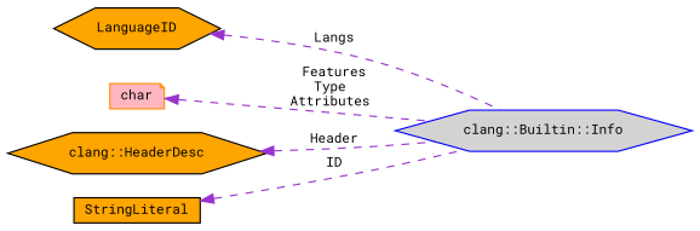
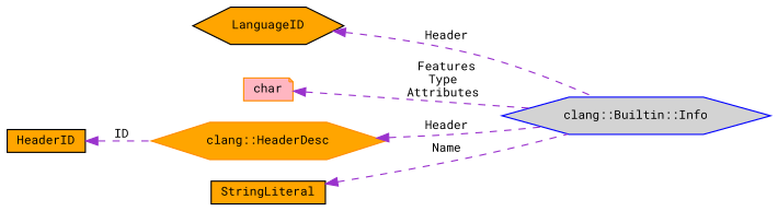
  digraph {
    fontname="Roboto Mono"
    rankdir=LR
    node [color=black fillcolor=orange fontname="Roboto Mono" fontsize=10 shape=hexagon style=filled]
    edge [color=darkorchid3 dir=back fontname="Roboto Mono" fontsize=10 labelfontname=Helvetica labelfontsize=10 style=dashed]
    n1 [color=blue fillcolor=lightgrey fontcolor=black height=0.2 label="clang::Builtin::Info" width=0.4]
    n2 [height=0.2 label=LanguageID width=0.4]
    n3 [color=darkorange fillcolor=lightpink height=0.2 label=char shape=note width=0.4]
-   n4 [height=0.2 label="clang::HeaderDesc" width=0.4]
+   n4 [color=darkorange height=0.2 label="clang::HeaderDesc" width=0.4]
+   n5 [height=0.2 label=HeaderID shape=box width=0.4]
    n6 [height=0.2 label=StringLiteral shape=box width=0.4]
-   n2 -> n1 [label=" Langs"]
+   n2 -> n1 [label=" Header"]
    n3 -> n1 [label=" Features\nType\nAttributes"]
    n4 -> n1 [label=" Header"]
-   n6 -> n1 [label=" ID"]
+   n5 -> n4 [label=" ID"]
+   n6 -> n1 [label=" Name"]
  }
